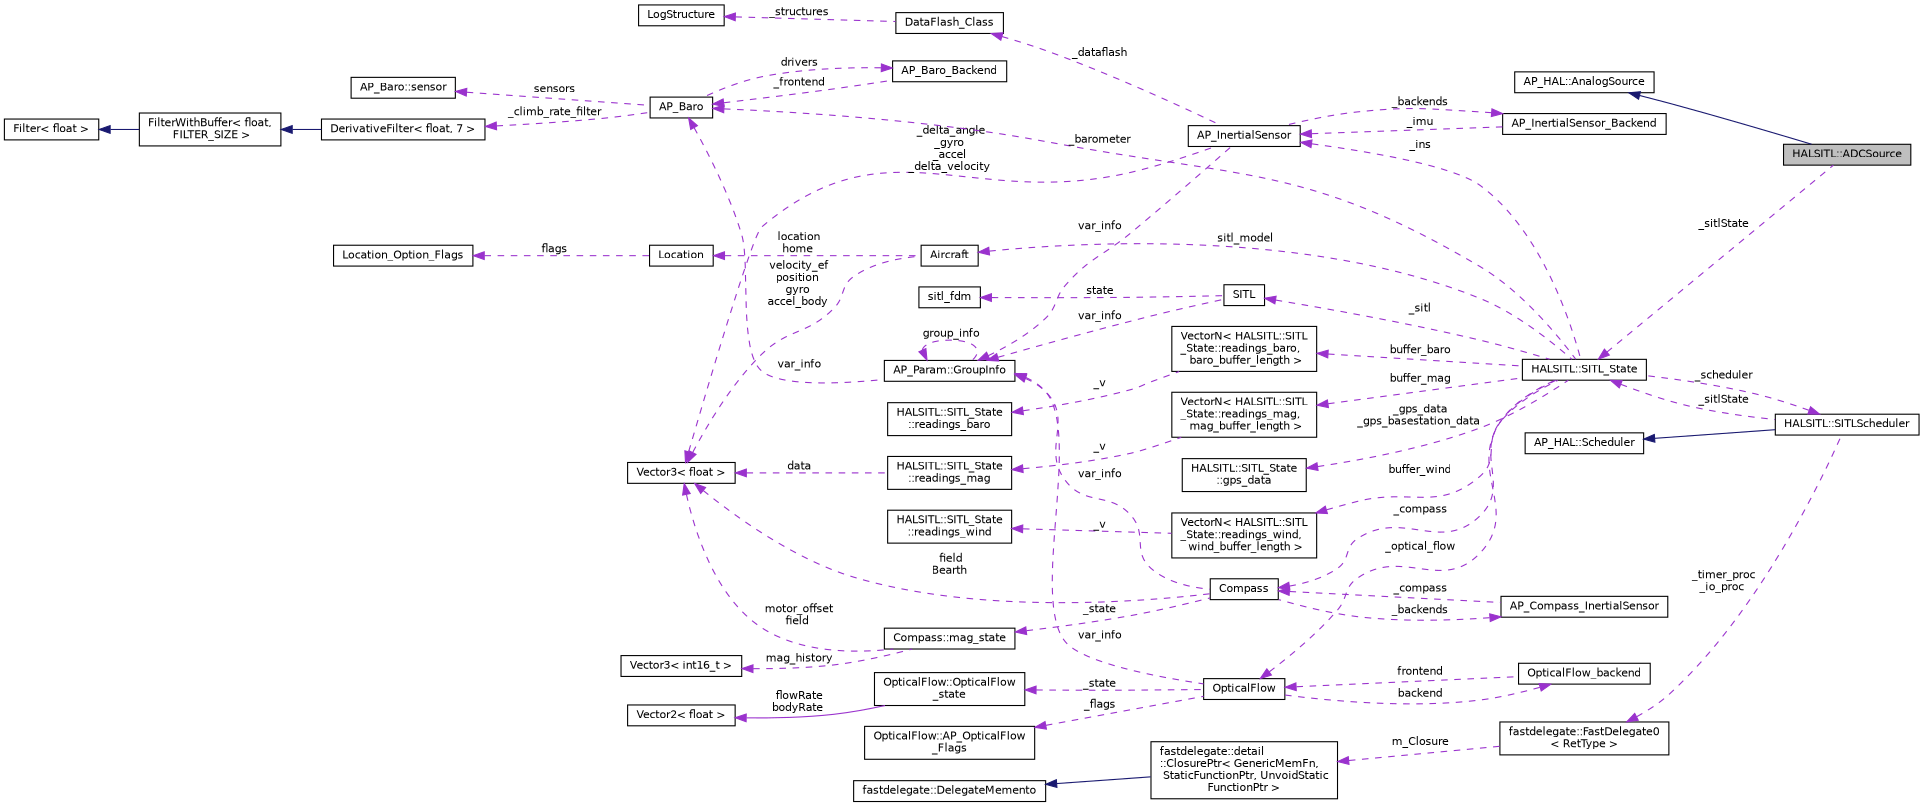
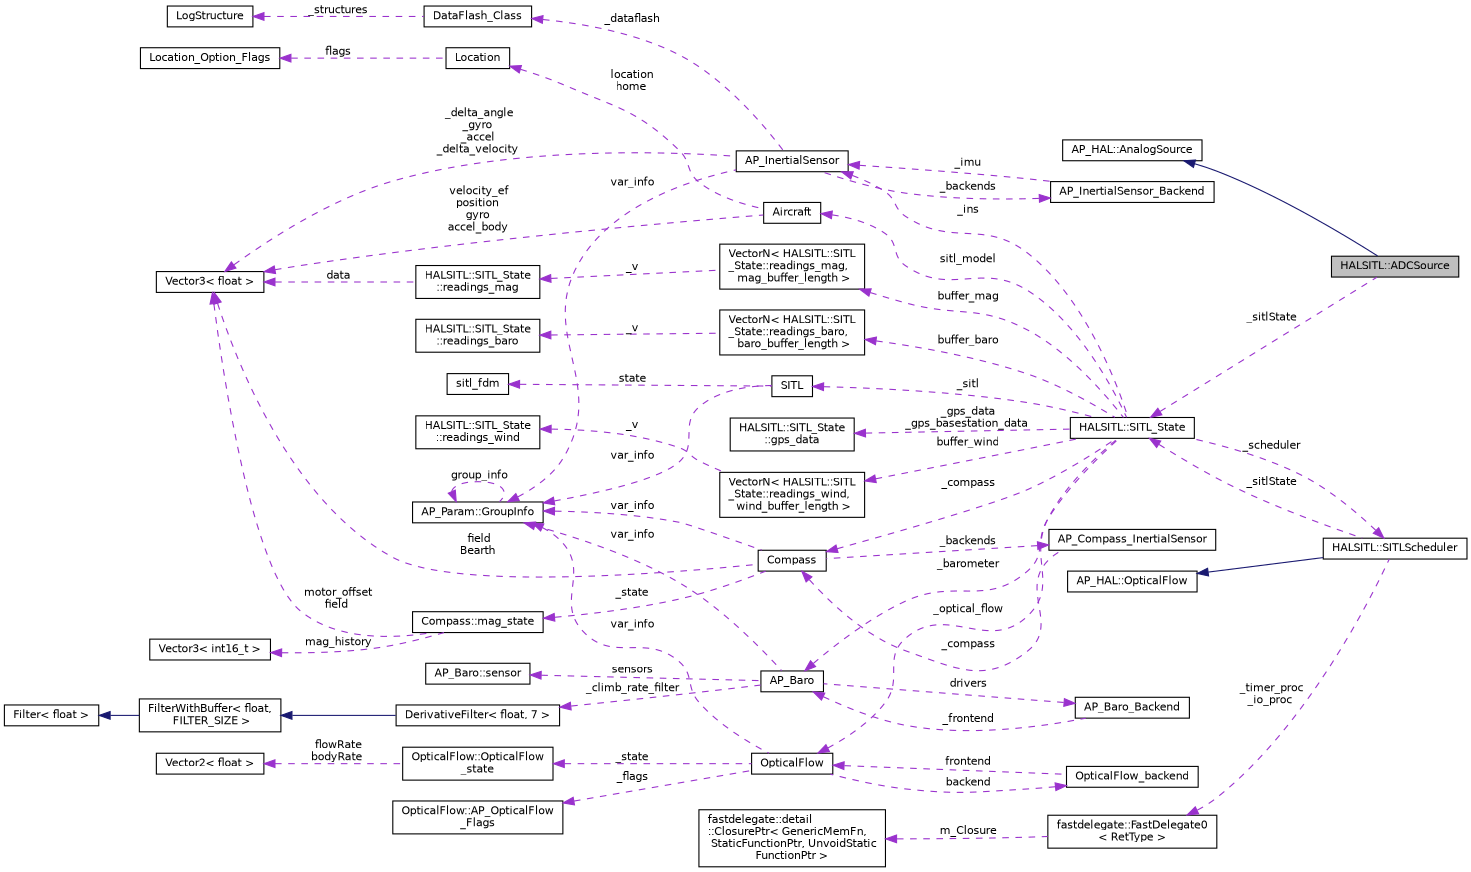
  digraph {
    rankdir=LR
    node [color=black fillcolor=white fontname=Helvetica fontsize=10 shape=record style=filled]
    edge [color=darkorchid3 dir=back fontname=Helvetica fontsize=10 labelfontname=Helvetica labelfontsize=10 style=dashed]
    n1 [fillcolor=grey75 fontcolor=black height=0.2 label="HALSITL::ADCSource" width=0.4]
    n2 [height=0.2 label="AP_HAL::AnalogSource" width=0.4]
    n3 [height=0.2 label="HALSITL::SITL_State" width=0.4]
    n4 [height=0.2 label="HALSITL::SITLScheduler" width=0.4]
    n5 [height=0.2 label="VectorN\< HALSITL::SITL\l_State::readings_baro,\l baro_buffer_length \>" width=0.4]
    n6 [height=0.2 label="HALSITL::SITL_State\l::readings_baro" width=0.4]
    n7 [height=0.2 label="VectorN\< HALSITL::SITL\l_State::readings_mag,\l mag_buffer_length \>" width=0.4]
    n8 [height=0.2 label="HALSITL::SITL_State\l::readings_mag" width=0.4]
    n9 [height=0.2 label="Vector3\< float \>" width=0.4]
    n10 [height=0.2 label=AP_InertialSensor width=0.4]
    n11 [height=0.2 label=Aircraft width=0.4]
    n12 [height=0.2 label=Compass width=0.4]
    n13 [height=0.2 label="Compass::mag_state" width=0.4]
    n14 [height=0.2 label=AP_InertialSensor_Backend width=0.4]
    n15 [height=0.2 label=AP_Compass_InertialSensor width=0.4]
    n16 [height=0.2 label=AP_Baro width=0.4]
    n17 [height=0.2 label=AP_Baro_Backend width=0.4]
    n18 [height=0.2 label="AP_Baro::sensor" width=0.4]
    n19 [height=0.2 label="DerivativeFilter\< float, 7 \>" width=0.4]
    n20 [height=0.2 label="FilterWithBuffer\< float,\l FILTER_SIZE \>" width=0.4]
    n21 [height=0.2 label="Filter\< float \>" width=0.4]
    n22 [height=0.2 label="AP_Param::GroupInfo" width=0.4]
    n23 [height=0.2 label=OpticalFlow width=0.4]
    n24 [height=0.2 label=SITL width=0.4]
    n25 [height=0.2 label=OpticalFlow_backend width=0.4]
    n26 [height=0.2 label="OpticalFlow::OpticalFlow\l_state" width=0.4]
    n27 [height=0.2 label="Vector2\< float \>" width=0.4]
    n28 [height=0.2 label="OpticalFlow::AP_OpticalFlow\l_Flags" width=0.4]
    n29 [height=0.2 label=DataFlash_Class width=0.4]
    n30 [height=0.2 label=LogStructure width=0.4]
    n31 [height=0.2 label="HALSITL::SITL_State\l::gps_data" width=0.4]
    n32 [height=0.2 label=Location width=0.4]
    n33 [height=0.2 label=Location_Option_Flags width=0.4]
-   n34 [height=0.2 label="AP_HAL::Scheduler" width=0.4]
+   n34 [height=0.2 label="AP_HAL::OpticalFlow" width=0.4]
    n35 [height=0.2 label="fastdelegate::FastDelegate0\l\< RetType \>" width=0.4]
    n36 [height=0.2 label="fastdelegate::detail\l::ClosurePtr\< GenericMemFn,\l StaticFunctionPtr, UnvoidStatic\lFunctionPtr \>" width=0.4]
-   n37 [height=0.2 label="fastdelegate::DelegateMemento" width=0.4]
    n38 [height=0.2 label="VectorN\< HALSITL::SITL\l_State::readings_wind,\l wind_buffer_length \>" width=0.4]
    n39 [height=0.2 label="HALSITL::SITL_State\l::readings_wind" width=0.4]
    n40 [height=0.2 label=sitl_fdm width=0.4]
    n41 [height=0.2 label="Vector3\< int16_t \>" width=0.4]
    n2 -> n1 [color=midnightblue style=solid]
    n3 -> n1 [label=" _sitlState"]
    n3 -> n4 [label=" _sitlState"]
    n4 -> n3 [label=" _scheduler"]
    n5 -> n3 [label=" buffer_baro"]
    n6 -> n5 [label=" _v"]
    n7 -> n3 [label=" buffer_mag"]
    n8 -> n7 [label=" _v"]
    n9 -> n8 [label=" data"]
    n9 -> n10 [label=" _delta_angle\n_gyro\n_accel\n_delta_velocity"]
    n9 -> n11 [label=" velocity_ef\nposition\ngyro\naccel_body"]
    n9 -> n12 [label=" field\nBearth"]
    n9 -> n13 [label=" motor_offset\nfield"]
    n10 -> n3 [label=" _ins"]
    n10 -> n14 [label=" _imu"]
    n11 -> n3 [label=" sitl_model"]
    n12 -> n3 [label=" _compass"]
    n12 -> n15 [label=" _compass"]
    n13 -> n12 [label=" _state"]
    n14 -> n10 [label=" _backends"]
    n15 -> n12 [label=" _backends"]
    n16 -> n3 [label=" _barometer"]
    n16 -> n17 [label=" _frontend"]
    n17 -> n16 [label=" drivers"]
    n18 -> n16 [label=" sensors"]
    n19 -> n16 [label=" _climb_rate_filter"]
    n20 -> n19 [color=midnightblue style=solid]
    n21 -> n20 [color=midnightblue style=solid]
    n22 -> n10 [label=" var_info"]
    n22 -> n12 [label=" var_info"]
-   n16 -> n22 [label=" var_info"]
+   n22 -> n16 [label=" var_info"]
    n22 -> n22 [label=" group_info"]
    n22 -> n23 [label=" var_info"]
    n22 -> n24 [label=" var_info"]
    n23 -> n3 [label=" _optical_flow"]
    n23 -> n25 [label=" frontend"]
    n24 -> n3 [label=" _sitl"]
    n25 -> n23 [label=" backend"]
    n26 -> n23 [label=" _state"]
-   n27 -> n26 [label=" flowRate\nbodyRate" style=solid]
+   n27 -> n26 [label=" flowRate\nbodyRate"]
    n28 -> n23 [label=" _flags"]
    n29 -> n10 [label=" _dataflash"]
    n30 -> n29 [label=" _structures"]
    n31 -> n3 [label=" _gps_data\n_gps_basestation_data"]
    n32 -> n11 [label=" location\nhome"]
    n33 -> n32 [label=" flags"]
    n34 -> n4 [color=midnightblue style=solid]
    n35 -> n4 [label=" _timer_proc\n_io_proc"]
    n36 -> n35 [label=" m_Closure"]
-   n37 -> n36 [color=midnightblue style=solid]
    n38 -> n3 [label=" buffer_wind"]
    n39 -> n38 [label=" _v"]
    n40 -> n24 [label=" state"]
    n41 -> n13 [label=" mag_history"]
  }
